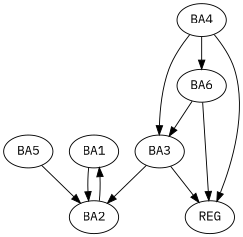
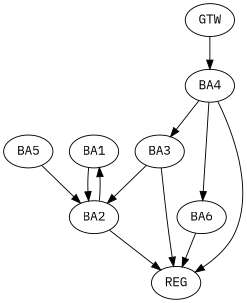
  strict digraph {
    fontname="IBM Plex Mono"
    node [fontname="IBM Plex Mono"]
    edge [fontname="IBM Plex Mono"]
    n1 [label=BA1]
    n2 [label=BA2]
    n3 [label=REG]
    n4 [label=BA3]
    n5 [label=BA4]
    n6 [label=BA6]
    n7 [label=BA5]
+   n8 [label=GTW]
    n1 -> n2
    n2 -> n1
+   n2 -> n3
    n4 -> n2
    n4 -> n3
    n5 -> n3
    n5 -> n4
    n5 -> n6
    n6 -> n3
-   n6 -> n4
    n7 -> n2
+   n8 -> n5
  }
